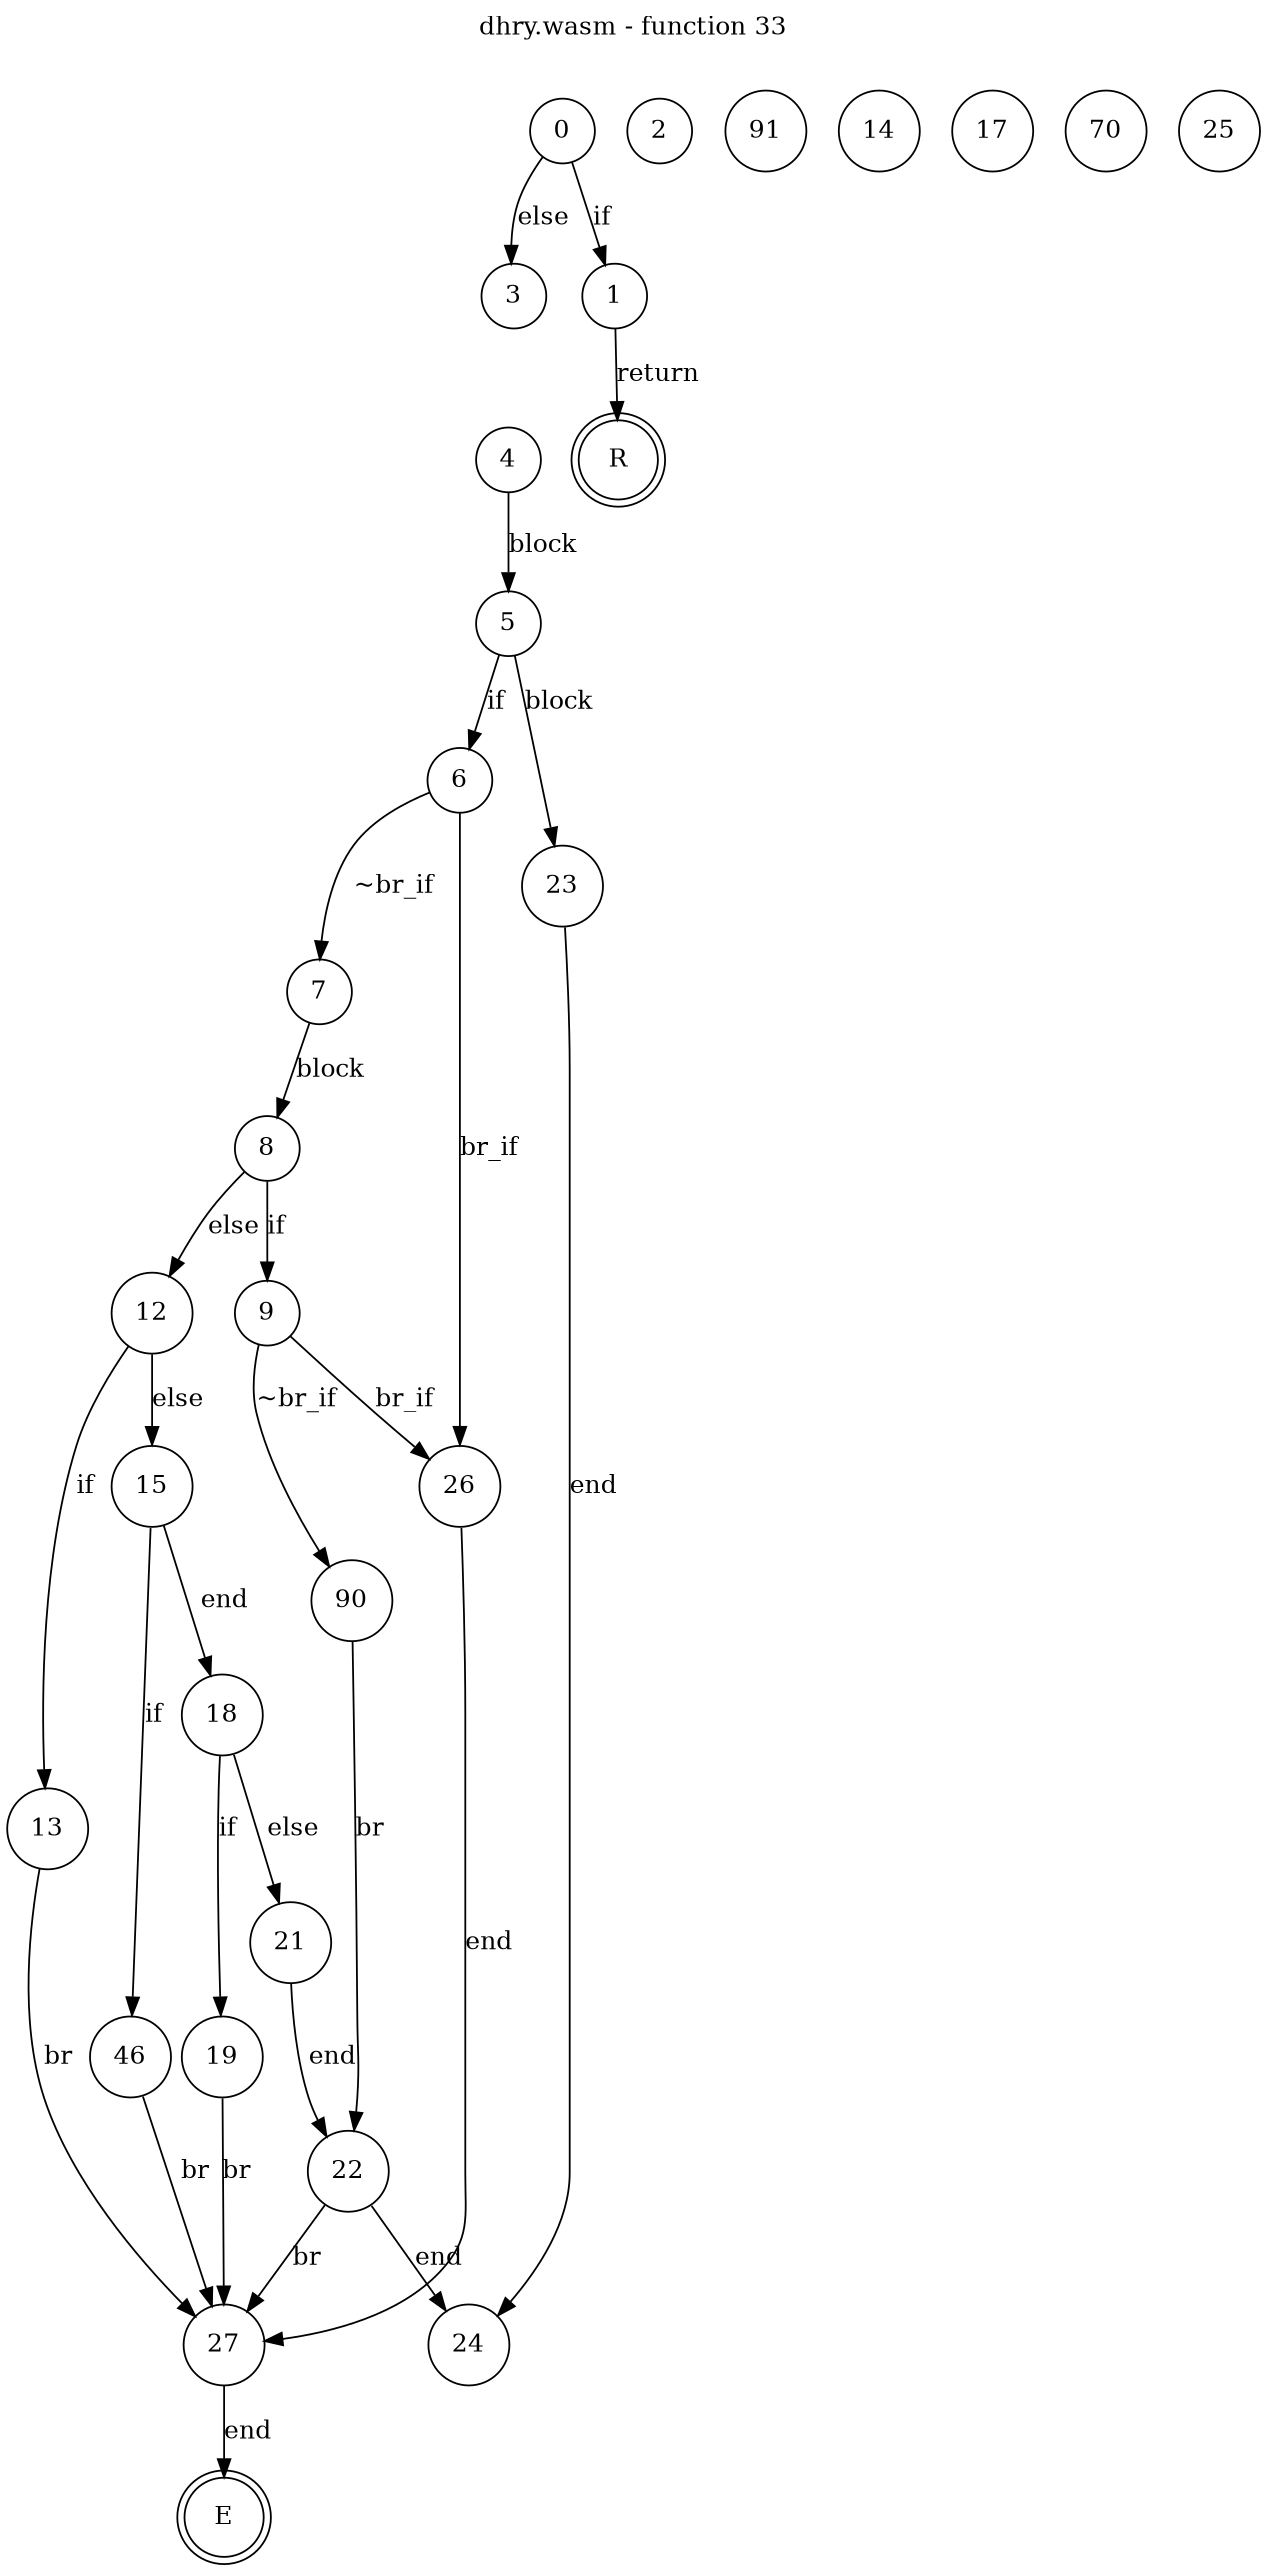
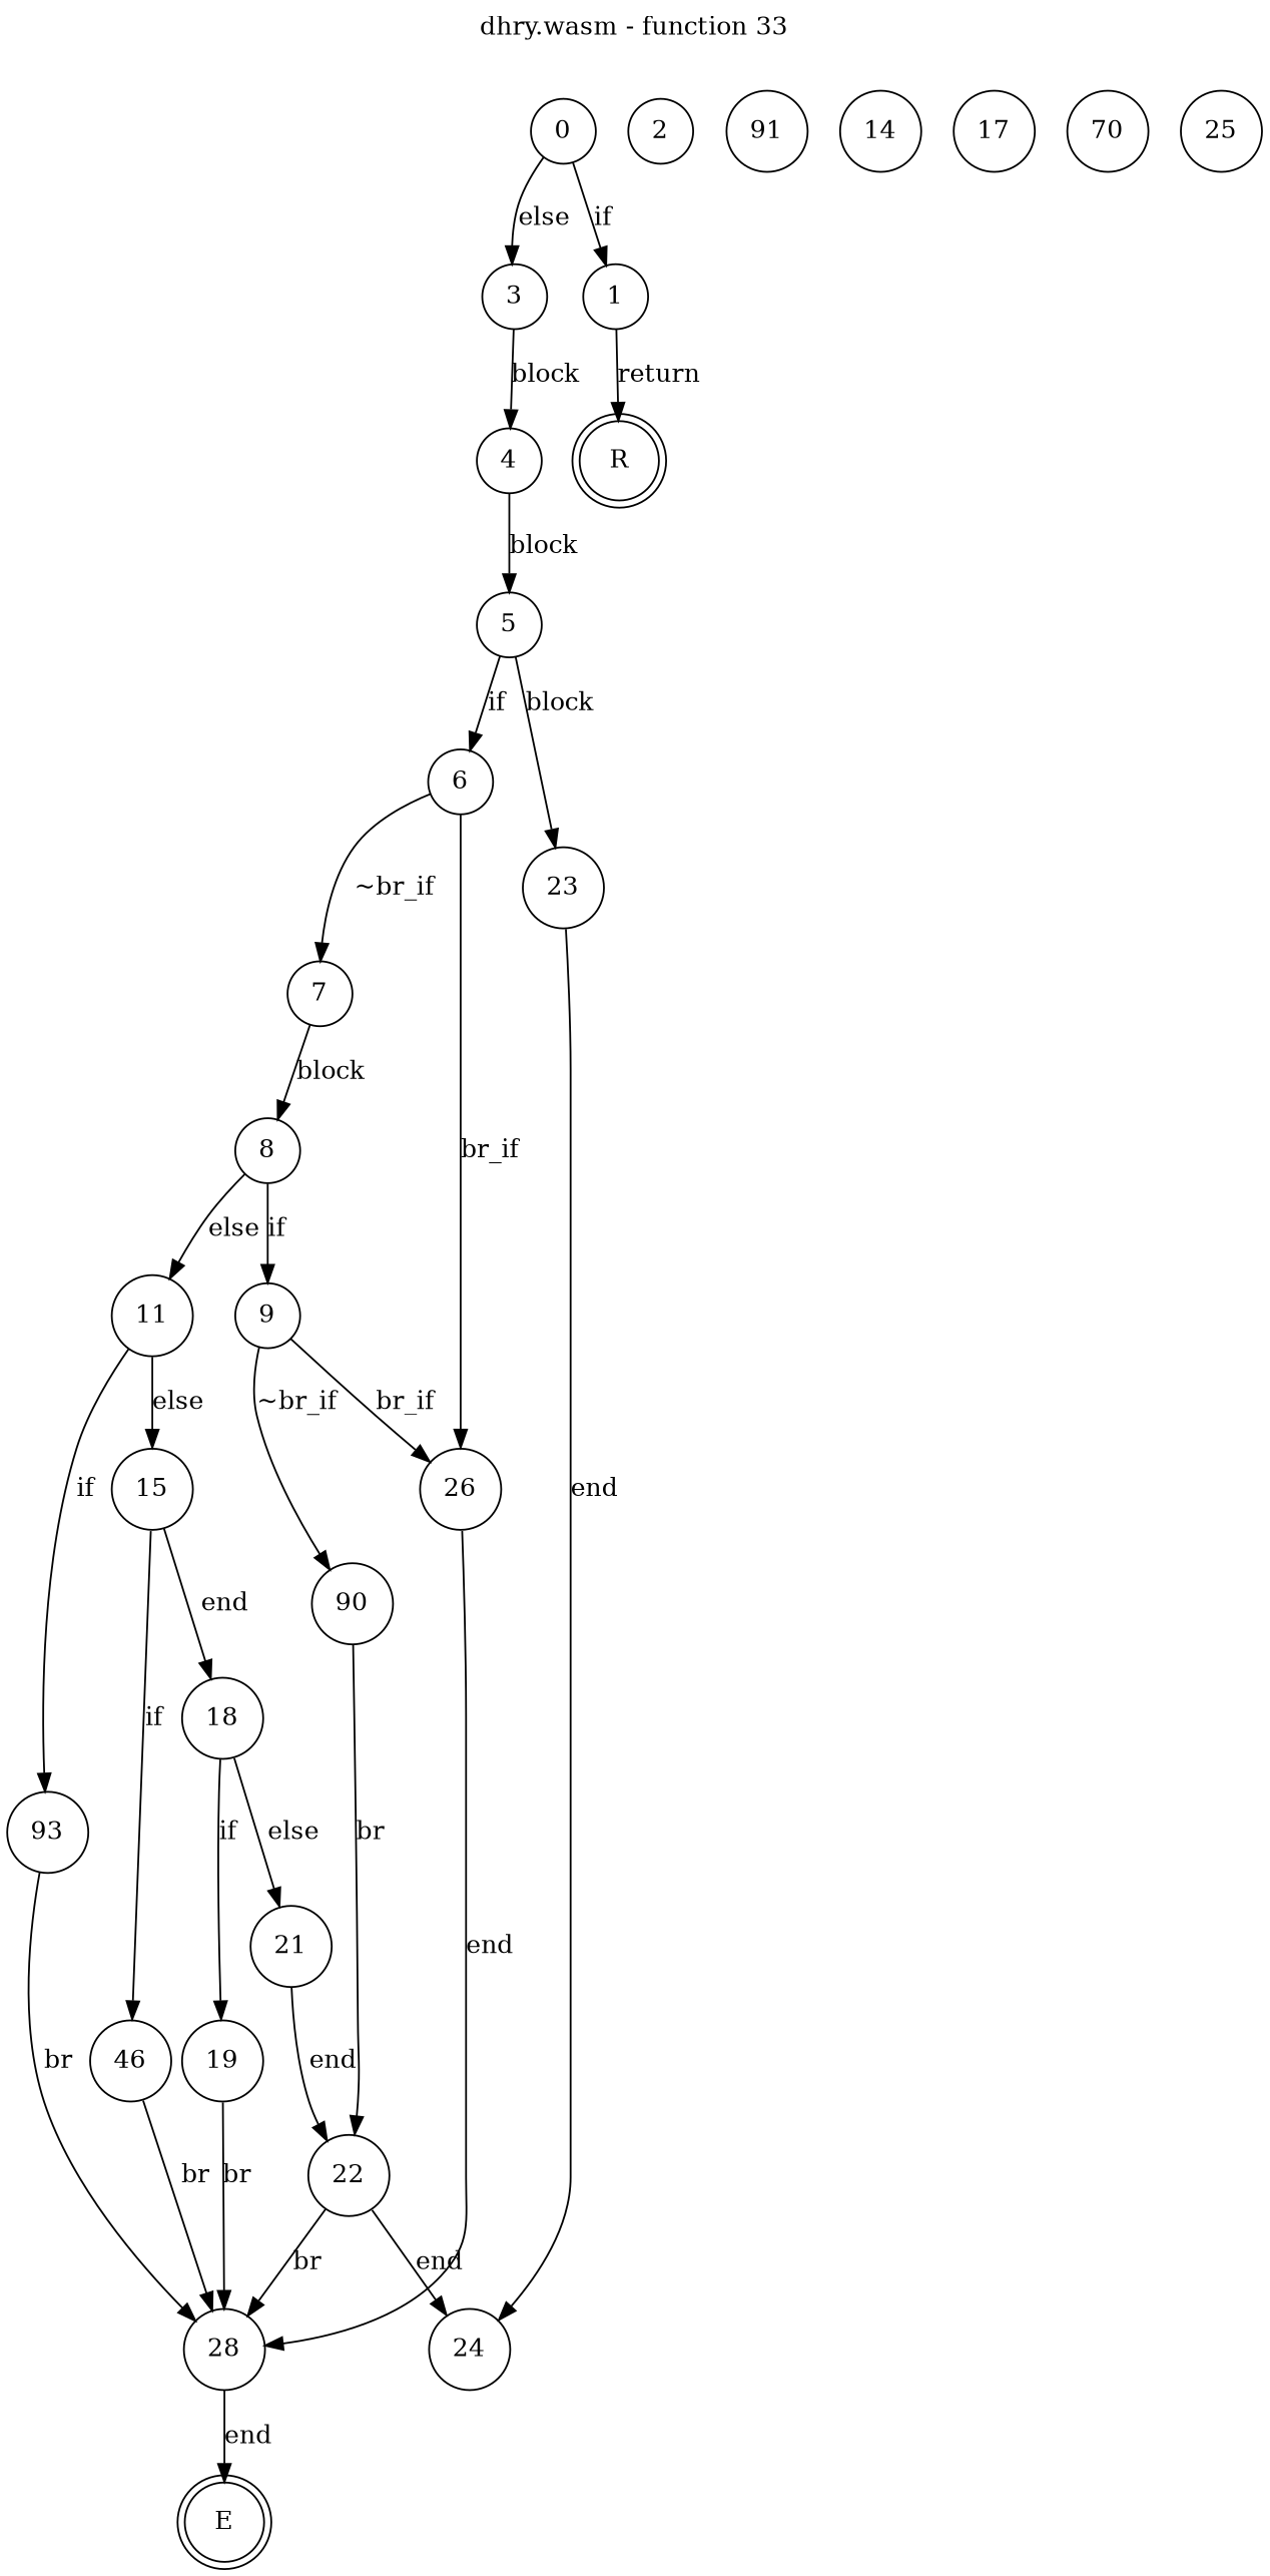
  digraph {
    label="dhry.wasm - function 33"
    labelfontcolor=black
    labelfontname=Helvetica
    labelfontsize=16
    labelloc=t
    node [shape=circle fontcolor=black]
    E [shape=doublecircle fontcolor=""]
    R [shape=doublecircle fontcolor=""]
    n3 [label=0]
    n4 [label=1]
    n5 [label=3]
    n6 [label=4]
    n7 [label=2]
    n8 [label=5]
    n9 [label=6]
    n10 [label=23]
    n11 [label=7]
    n12 [label=26]
    n13 [label=24]
    n14 [label=8]
-   n15 [label=27]
+   n15 [label=28]
    n16 [label=9]
-   n17 [label=12]
+   n17 [label=11]
    n18 [label=90]
-   n19 [label=13]
+   n19 [label=93]
    n20 [label=15]
    n21 [label=22]
    n22 [label=91]
    n23 [label=46]
    n24 [label=18]
    n25 [label=14]
    n26 [label=19]
    n27 [label=21]
    n28 [label=17]
    n29 [label=70]
    n30 [label=25]
    n3 -> n4 [label=if]
    n3 -> n5 [label=else]
    n4 -> R [label=return]
+   n5 -> n6 [label=block]
    n6 -> n8 [label=block]
    n8 -> n9 [label=if]
    n8 -> n10 [label=block]
    n9 -> n11 [label="~br_if"]
    n9 -> n12 [label=br_if]
    n10 -> n13 [label=end]
    n11 -> n14 [label=block]
    n12 -> n15 [label=end]
    n14 -> n16 [label=if]
    n14 -> n17 [label=else]
    n15 -> E [label=end]
    n16 -> n12 [label=br_if]
    n16 -> n18 [label="~br_if"]
    n17 -> n19 [label=if]
    n17 -> n20 [label=else]
    n18 -> n21 [label=br]
    n19 -> n15 [label=br]
    n20 -> n23 [label=if]
    n20 -> n24 [label=end]
    n21 -> n13 [label=end]
    n21 -> n15 [label=br]
    n23 -> n15 [label=br]
    n24 -> n26 [label=if]
    n24 -> n27 [label=else]
    n26 -> n15 [label=br]
    n27 -> n21 [label=end]
  }
